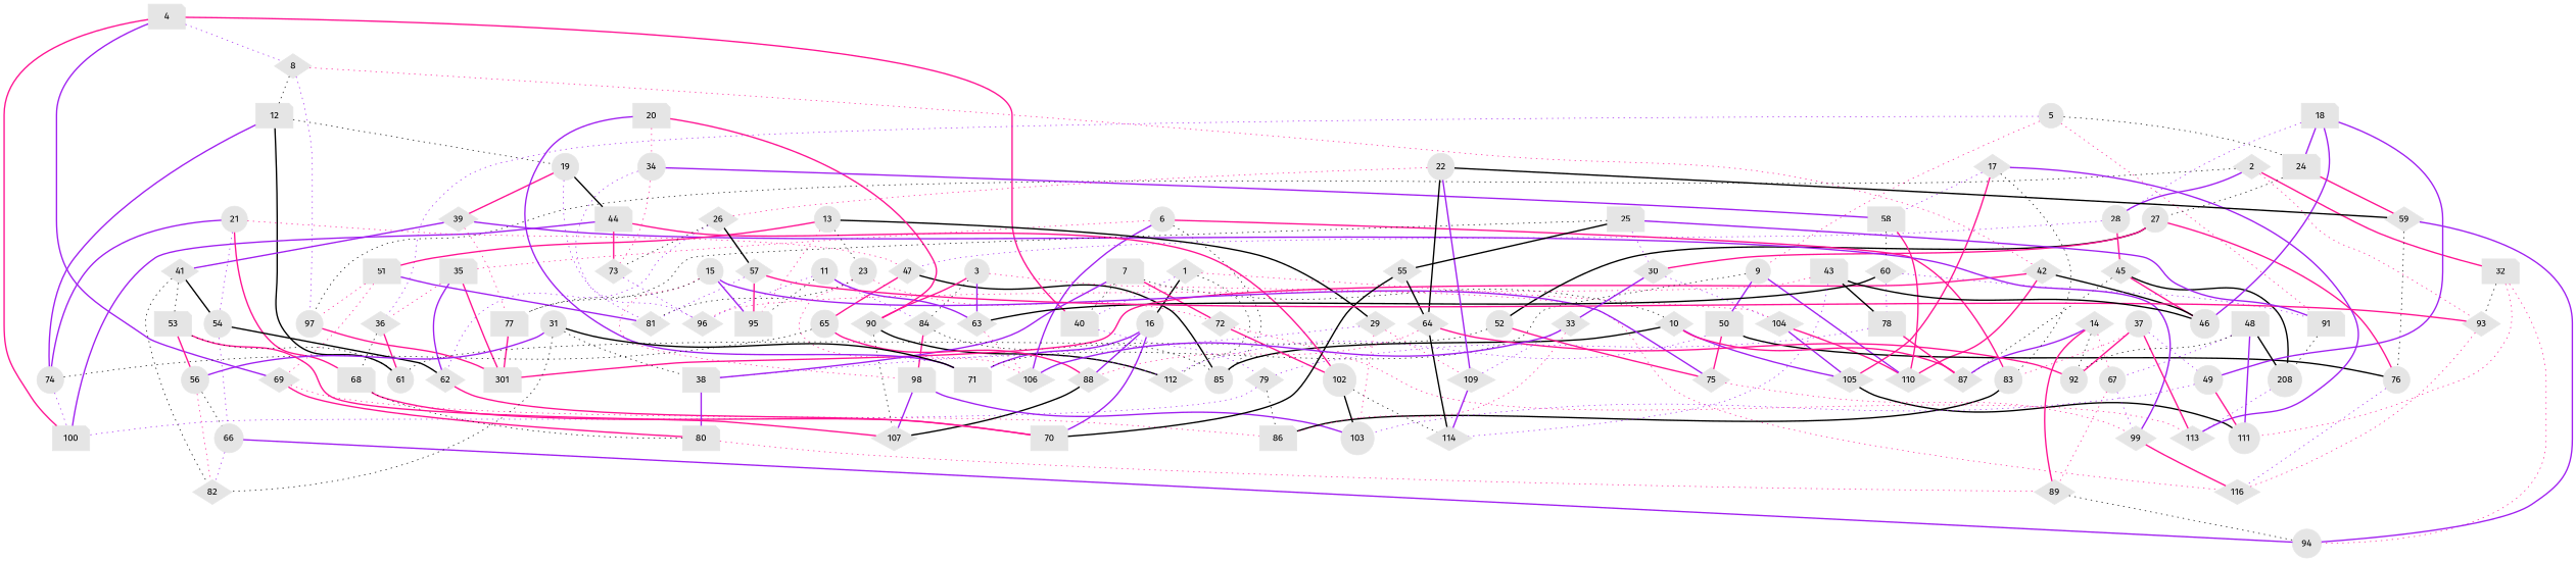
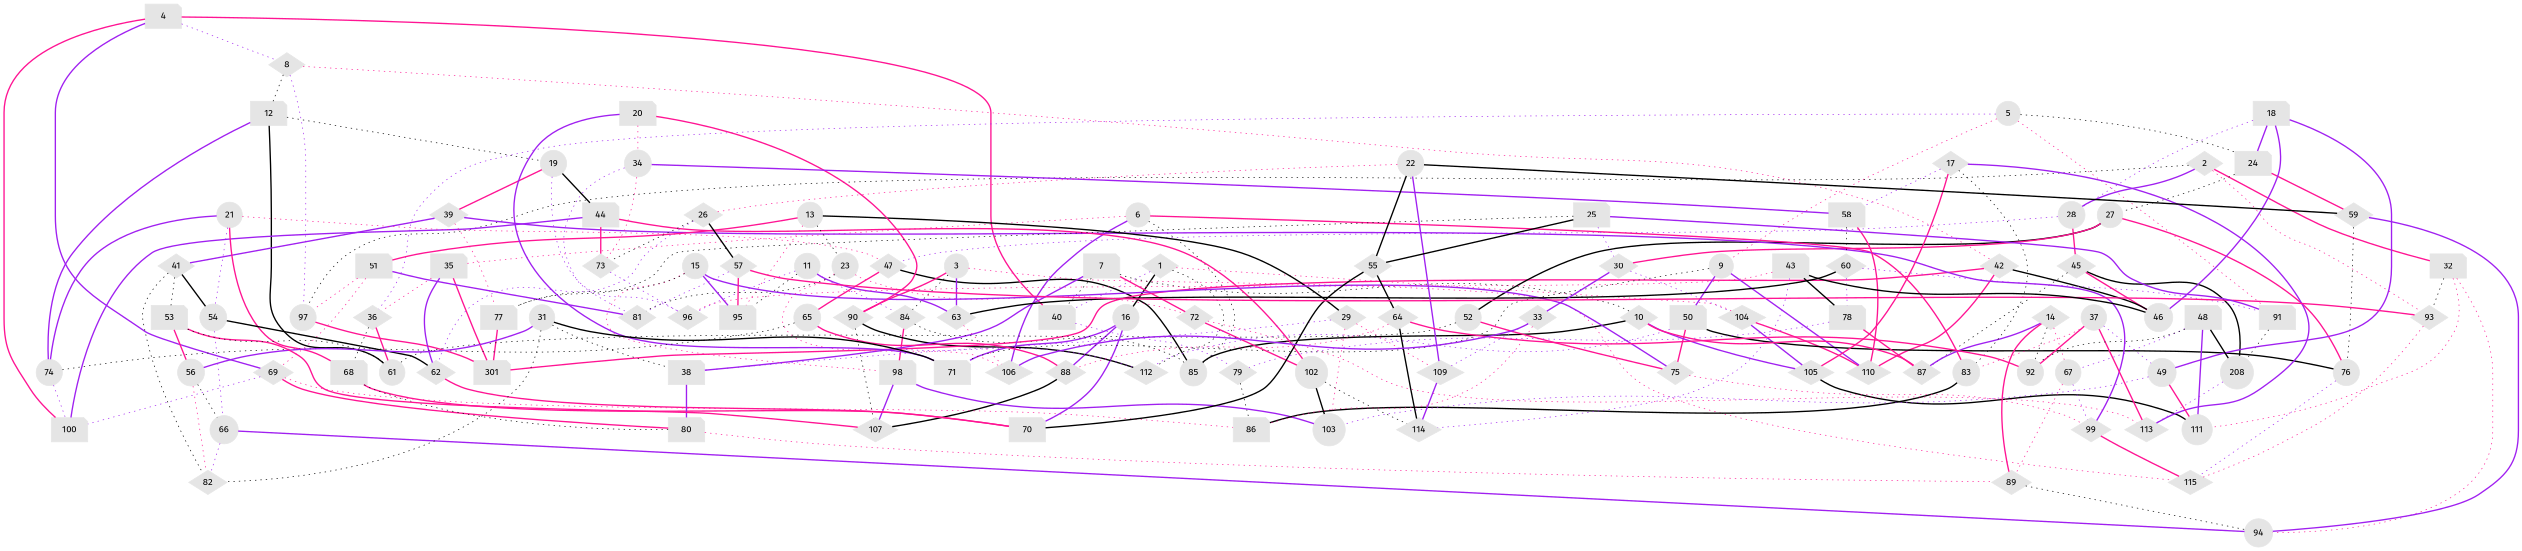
  graph {
    fontname="Fira Sans"
    node [color=gray90 fontname="Fira Sans" shape=diamond style=filled]
    edge [color=deeppink fontname="Fira Sans" style=bold]
    16 [shape=circle]
    1
    40 [shape=note]
    104
    112
    71 [shape=note]
    70 [shape=note]
    88
    79
    110
    105
    28 [shape=circle]
    2
    32 [shape=note]
    93
    97 [shape=circle]
    47
    45
    94 [shape=circle]
    111 [shape=circle]
-   115 [label=116]
+   115
    n22 [label=301 shape=note]
    3 [shape=circle]
    63
    84
    90
    106
    85 [shape=circle]
    98 [shape=note]
    107
    4 [shape=note]
    8
    69
    100 [shape=note]
    12 [shape=note]
    42
    86 [shape=note]
    80 [shape=note]
    5 [shape=circle]
    9 [shape=circle]
    24 [shape=note]
    36
    91 [shape=note]
    50 [shape=note]
    59
    27 [shape=circle]
    61 [shape=circle]
    68 [shape=note]
    n49 [label=208 shape=circle]
    6 [shape=circle]
    35 [shape=note]
    83 [shape=circle]
    62
    7 [shape=note]
    10
    38 [shape=note]
    72
    87
    113
    102 [shape=circle]
    19 [shape=circle]
    74 [shape=circle]
    46 [shape=circle]
    75
    76 [shape=circle]
    11 [shape=circle]
    95 [shape=note]
    96
    39
    44 [shape=note]
    13 [shape=circle]
    23 [shape=circle]
    29
    51 [shape=note]
    81
    109
    103 [shape=circle]
    14
    67 [shape=circle]
    89
    92 [shape=circle]
    99
    15 [shape=circle]
    77 [shape=note]
    17
    58 [shape=note]
    60
    18 [shape=note]
    49 [shape=circle]
    41
    73
    20 [shape=note]
    34 [shape=circle]
    52 [shape=circle]
    21 [shape=circle]
    54 [shape=circle]
    65 [shape=circle]
    66 [shape=circle]
    22 [shape=circle]
    26
    55
    57
    64
    114
    30
    25 [shape=note]
    33
    31 [shape=circle]
    56 [shape=circle]
    82
    37 [shape=circle]
    53 [shape=note]
    43 [shape=note]
    78 [shape=note]
    48 [shape=note]
    16 -- 71 [color=purple]
    16 -- 70 [color=purple]
    16 -- 88 [color=purple]
    1 -- 16 [color=black]
    1 -- 40 [color=purple style=dotted]
    1 -- 104 [style=dotted]
    1 -- 112 [color=black style=dotted]
    40 -- 79 [color=purple style=dotted]
    104 -- 110
    104 -- 105 [color=purple]
    88 -- 107 [color=black]
-   79 -- 100 [color=purple style=dotted]
+   69 -- 100 [color=purple style=dotted]
    79 -- 86 [color=black style=dotted]
    105 -- 111 [color=black]
    28 -- 47 [color=purple style=dotted]
    28 -- 45
    2 -- 28 [color=purple]
    2 -- 32
    2 -- 93 [style=dotted]
    2 -- 97 [color=black style=dotted]
    32 -- 93 [color=black style=dotted]
    32 -- 94 [style=dotted]
    32 -- 111 [style=dotted]
    93 -- 115 [style=dotted]
    97 -- n22
    47 -- 85 [color=black]
    47 -- 65
    45 -- n49 [color=black]
    45 -- 87 [color=black style=dotted]
    45 -- 46
    3 -- 115 [style=dotted]
    3 -- 63 [color=purple]
    3 -- 84 [color=black style=dotted]
    3 -- 90
    63 -- 106 [style=dotted]
    84 -- 85 [color=black style=dotted]
    84 -- 98
    90 -- 112 [color=black]
    90 -- 107 [color=black style=dotted]
    98 -- 107 [color=purple]
    98 -- 103 [color=purple]
    4 -- 40
    4 -- 8 [color=purple style=dotted]
    4 -- 69 [color=purple]
    4 -- 100
    8 -- 97 [color=purple style=dotted]
    8 -- 12 [color=black style=dotted]
    8 -- 42 [style=dotted]
    69 -- 86 [style=dotted]
    69 -- 80
    12 -- 61 [color=black]
    12 -- 19 [color=black style=dotted]
    12 -- 74 [color=purple]
    42 -- 110
    42 -- n22
    42 -- 46 [color=black]
    80 -- 89 [style=dotted]
    5 -- 9 [style=dotted]
    5 -- 24 [color=black style=dotted]
    5 -- 36 [color=purple style=dotted]
    5 -- 91 [style=dotted]
    9 -- 71 [color=black style=dotted]
    9 -- 110 [color=purple]
    9 -- 50 [color=purple]
    24 -- 59
    24 -- 27 [color=black style=dotted]
    36 -- 61
    36 -- 68 [color=black style=dotted]
    91 -- n49 [color=black style=dotted]
    50 -- 112 [color=purple style=dotted]
    50 -- 75
    50 -- 76 [color=black]
    59 -- 94 [color=purple]
    59 -- 76 [color=black style=dotted]
    27 -- 76
    27 -- 52 [color=black]
    27 -- 30
    68 -- 70
    68 -- 80 [color=black style=dotted]
    n49 -- 113 [color=purple style=dotted]
    6 -- 106 [color=purple]
    6 -- 85 [color=black style=dotted]
    6 -- 35 [style=dotted]
    6 -- 83
    35 -- n22
    35 -- 36 [style=dotted]
    35 -- 62 [color=purple]
    83 -- 86 [color=black]
    62 -- 70
    7 -- 40 [color=black style=dotted]
    7 -- 10 [color=black style=dotted]
    7 -- 38 [color=purple]
    7 -- 72
    10 -- 105 [color=purple]
    10 -- 85 [color=black]
    10 -- 87
    38 -- 80 [color=purple]
    72 -- 113 [style=dotted]
    72 -- 102
    102 -- 103 [color=black]
    102 -- 114 [color=black style=dotted]
    19 -- 96 [color=purple style=dotted]
    19 -- 39
    19 -- 44 [color=black]
    74 -- 100 [color=purple style=dotted]
    75 -- 99 [style=dotted]
    76 -- 115 [color=purple style=dotted]
    11 -- 63 [color=purple]
    11 -- 84 [color=purple style=dotted]
    11 -- 95 [color=black style=dotted]
    11 -- 96 [color=purple style=dotted]
    39 -- 99 [color=purple]
    39 -- 77 [style=dotted]
    39 -- 41 [color=purple]
    44 -- 100 [color=purple]
    44 -- 102
    44 -- 73
    13 -- 95 [style=dotted]
    13 -- 23 [color=black style=dotted]
    13 -- 29 [color=black]
    13 -- 51
    23 -- 106 [style=dotted]
    23 -- 72 [style=dotted]
    23 -- 81 [color=black style=dotted]
    29 -- 38 [color=purple style=dotted]
    29 -- 109 [style=dotted]
    29 -- 103 [style=dotted]
    51 -- 97 [style=dotted]
    51 -- 69 [style=dotted]
    51 -- 81 [color=purple]
    109 -- 114 [color=purple]
    14 -- 87 [color=purple]
    14 -- 67 [style=dotted]
    14 -- 89
    14 -- 92 [color=black style=dotted]
    67 -- 89 [style=dotted]
    67 -- 99 [color=purple style=dotted]
    89 -- 94 [color=black style=dotted]
    99 -- 115
    15 -- 98 [style=dotted]
    15 -- 75 [color=purple]
    15 -- 95 [color=purple]
    15 -- 77 [color=black style=dotted]
    77 -- n22
    17 -- 105
    17 -- 83 [color=black style=dotted]
    17 -- 113 [color=purple]
    17 -- 58 [color=purple style=dotted]
    58 -- 110
    58 -- 60 [color=black style=dotted]
    60 -- 63 [color=black]
    60 -- 91 [color=purple style=dotted]
    60 -- 78 [color=purple style=dotted]
    18 -- 28 [color=purple style=dotted]
    18 -- 24 [color=purple]
    18 -- 46 [color=purple]
    18 -- 49 [color=purple]
    49 -- 111
    49 -- 103 [color=purple style=dotted]
    41 -- 54 [color=black]
    41 -- 82 [color=black style=dotted]
    41 -- 53 [color=black style=dotted]
    73 -- 96 [color=purple style=dotted]
    20 -- 71 [color=purple]
    20 -- 90
    20 -- 34 [style=dotted]
    34 -- 81 [color=purple style=dotted]
    34 -- 58 [color=purple]
    34 -- 73 [style=dotted]
    52 -- 61 [color=black style=dotted]
    52 -- 75
    21 -- 47 [style=dotted]
    21 -- 68
    21 -- 74 [color=purple]
    21 -- 54 [color=purple style=dotted]
    54 -- 62 [color=black]
    54 -- 66 [color=purple style=dotted]
    65 -- 112 [color=purple style=dotted]
    65 -- 88
    65 -- 74 [color=black style=dotted]
    66 -- 94 [color=purple]
    66 -- 82 [color=purple style=dotted]
    22 -- 59 [color=black]
    22 -- 109 [color=purple]
    22 -- 26 [style=dotted]
-   22 -- 64 [color=black]
+   22 -- 55 [color=black]
    26 -- 62 [color=purple style=dotted]
    26 -- 73 [color=black style=dotted]
    26 -- 57 [color=black]
    55 -- 70 [color=black]
    55 -- 64 [color=black]
    57 -- 93
    57 -- 95
    57 -- 81 [color=purple style=dotted]
    64 -- 88 [style=dotted]
    64 -- 92
    64 -- 114 [color=black]
    30 -- 104 [color=purple style=dotted]
    30 -- 33 [color=purple]
    25 -- 91 [color=purple]
    25 -- 77 [color=black style=dotted]
    25 -- 55 [color=black]
    25 -- 30 [color=purple style=dotted]
    33 -- 106 [color=purple]
    33 -- 86 [style=dotted]
    33 -- 109 [color=purple style=dotted]
    31 -- 71 [color=black]
    31 -- 38 [color=black style=dotted]
    31 -- 56 [color=purple]
    31 -- 82 [color=black style=dotted]
    56 -- 66 [color=black style=dotted]
    56 -- 82 [style=dotted]
    37 -- 83 [style=dotted]
    37 -- 113
    37 -- 92
    37 -- 49 [color=purple style=dotted]
    53 -- 107
    53 -- 61 [color=black style=dotted]
    53 -- 56
    43 -- 46 [color=black]
    43 -- 96 [style=dotted]
    43 -- 114 [color=purple style=dotted]
    43 -- 78 [color=black]
    78 -- 79 [color=purple style=dotted]
    78 -- 87
    48 -- 111 [color=purple]
    48 -- n49 [color=black]
    48 -- 67 [color=purple style=dotted]
    48 -- 92 [color=black style=dotted]
  }
